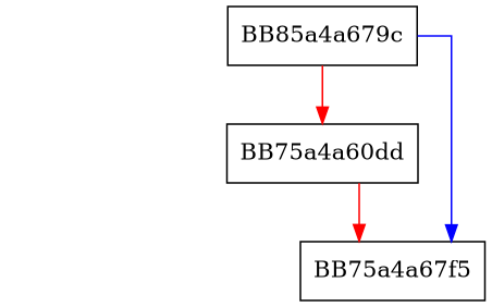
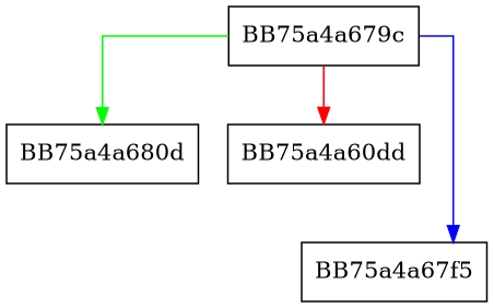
  digraph {
    splines=ortho
    node [shape=box]
    edge [color=red]
-   BB75a4a679c [label=BB85a4a679c]
+   BB75a4a679c
+   BB75a4a680d
    n3 [label=BB75a4a60dd]
    BB75a4a67f5
+   BB75a4a679c -> BB75a4a680d [color=green]
    BB75a4a679c -> n3
    BB75a4a679c -> BB75a4a67f5 [color=blue]
-   n3 -> BB75a4a67f5
  }
